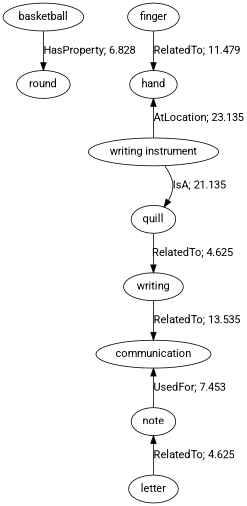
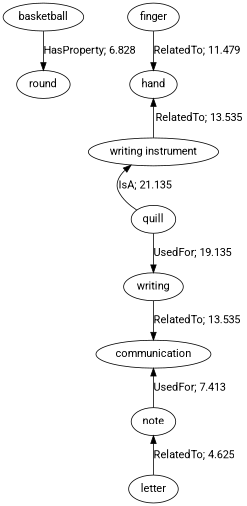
  digraph {
    fontname=Roboto
    node [fontname=Roboto]
    edge [dir=forward fontname=Roboto]
    n1 [label=basketball]
    n2 [label=round]
    n3 [label=finger]
    n4 [label=hand]
    n5 [label="writing instrument"]
    n6 [label=quill]
    n7 [label=writing]
    n8 [label=communication]
    n9 [label=note]
    n10 [label=letter]
    n1 -> n2 [label="HasProperty; 6.828" weight=6.828]
    n3 -> n4 [label="RelatedTo; 11.479" weight=31.139]
-   n4 -> n5 [dir=back label="AtLocation; 23.135" weight=23.135]
-   n6 -> n5 [dir=back label="IsA; 21.135" weight=21.135]
-   n6 -> n7 [label="RelatedTo; 4.625" weight=19.135]
+   n4 -> n5 [dir=back label="RelatedTo; 13.535" weight=23.135]
+   n5 -> n6 [dir=back label="IsA; 21.135" weight=21.135]
+   n6 -> n7 [label="UsedFor; 19.135" weight=19.135]
    n7 -> n8 [label="RelatedTo; 13.535" weight=13.135]
-   n8 -> n9 [dir=back label="UsedFor; 7.453" weight=7.453]
+   n8 -> n9 [dir=back label="UsedFor; 7.413" weight=7.453]
    n9 -> n10 [dir=back label="RelatedTo; 4.625" weight=4.625]
  }
